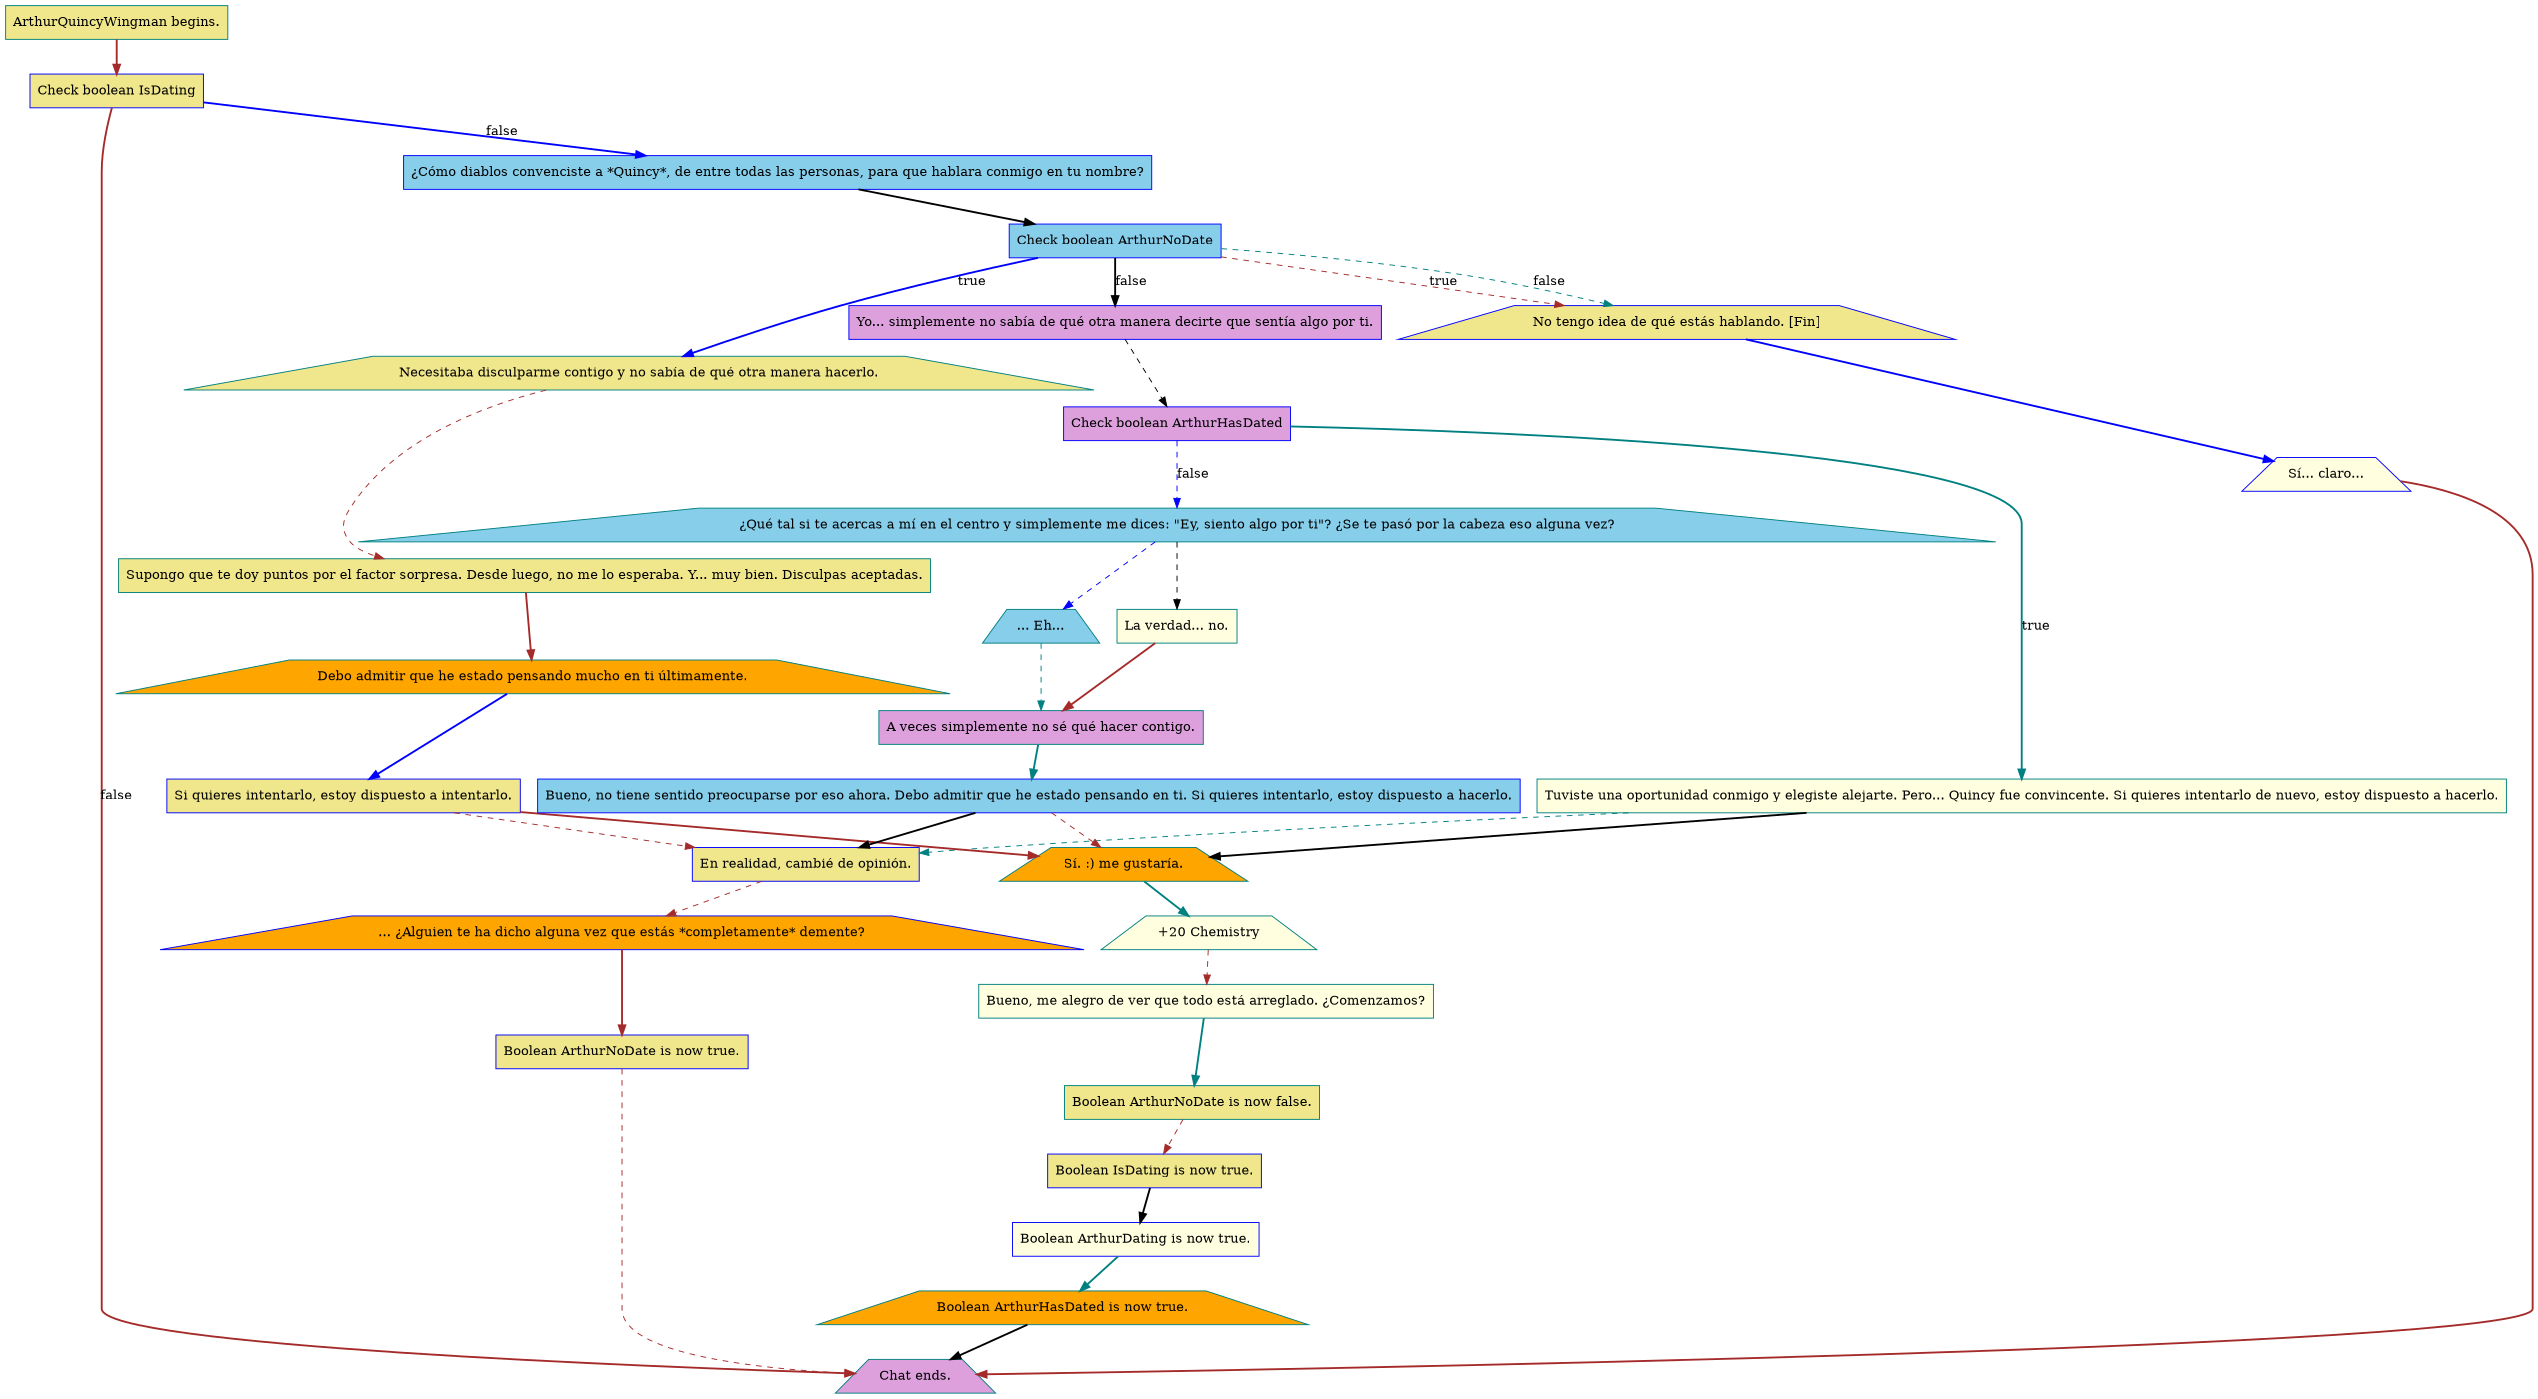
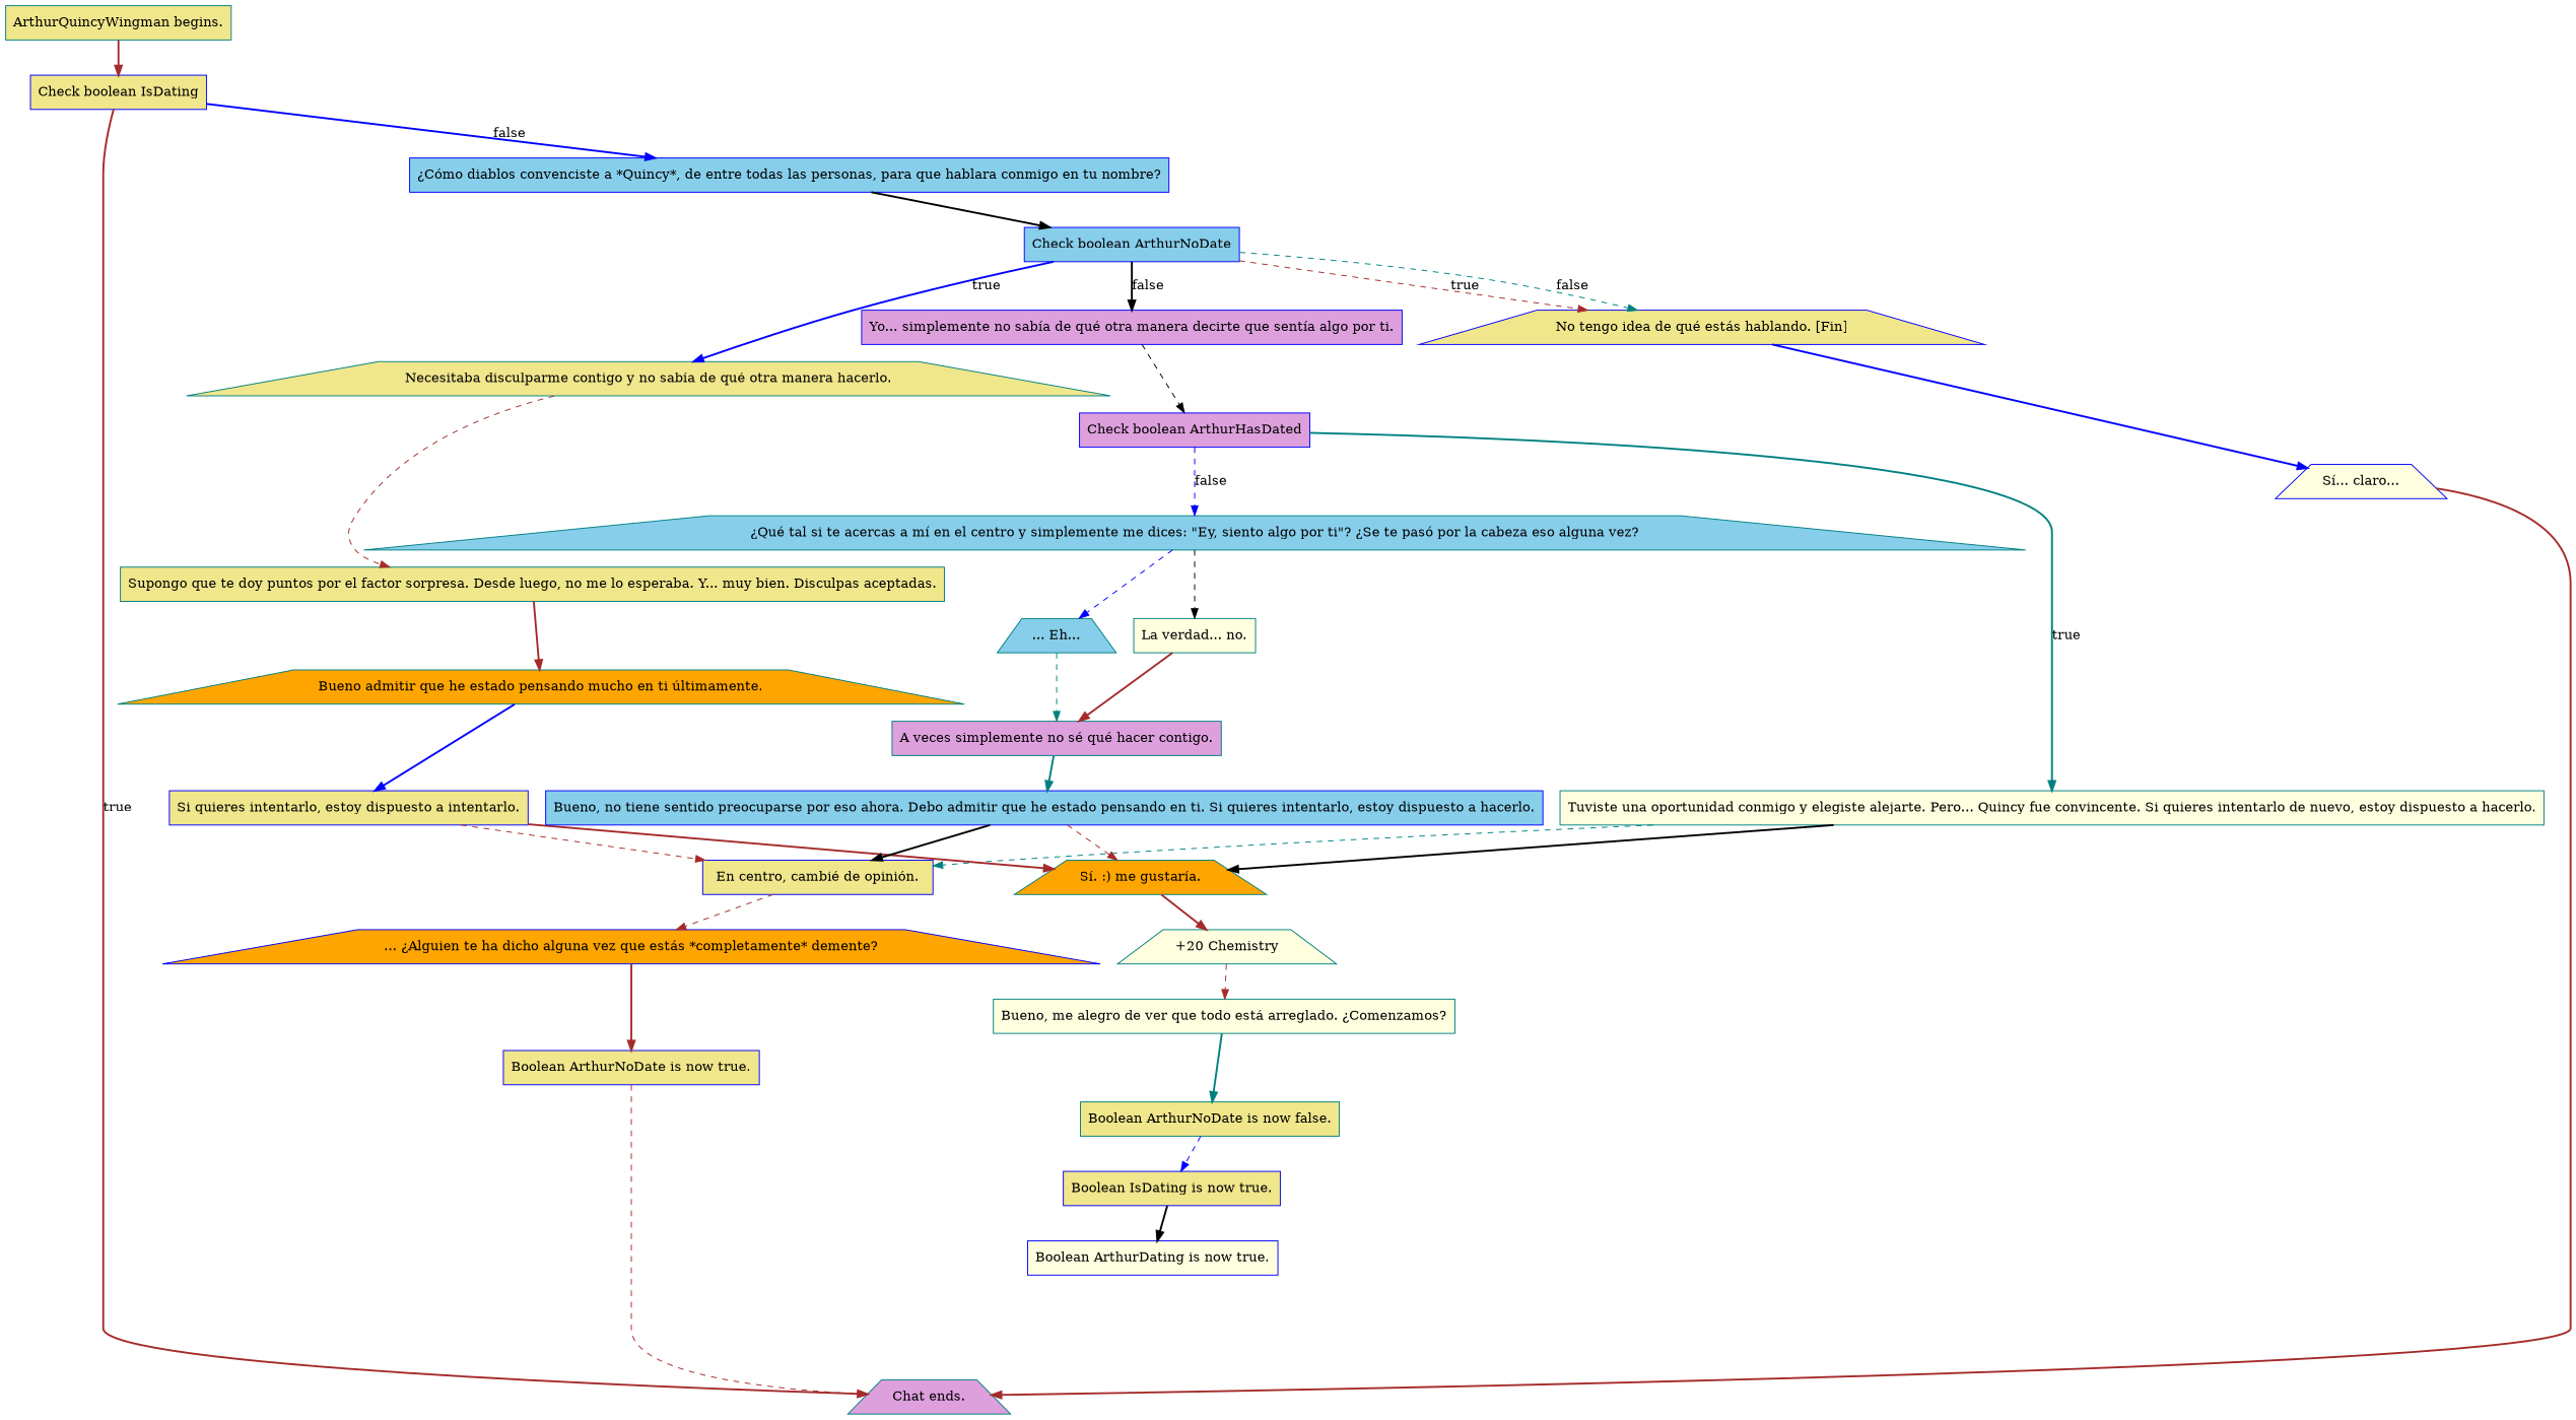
  digraph {
    node [color=teal fillcolor=khaki shape=box style=filled]
    edge [color=brown style=bold]
    n1 [color=blue label="Check boolean IsDating"]
    "ArthurQuincyWingman begins."
    "Chat ends." [fillcolor=plum shape=trapezium]
    n4 [color=blue fillcolor=skyblue label="¿Cómo diablos convenciste a *Quincy*, de entre todas las personas, para que hablara conmigo en tu nombre?"]
    n5 [color=blue fillcolor=skyblue label="Check boolean ArthurNoDate"]
    n6 [label="Necesitaba disculparme contigo y no sabía de qué otra manera hacerlo." shape=trapezium]
    n7 [color=blue label="No tengo idea de qué estás hablando. [Fin]" shape=trapezium]
    n8 [color=blue fillcolor=plum label="Yo... simplemente no sabía de qué otra manera decirte que sentía algo por ti."]
    n9 [label="Supongo que te doy puntos por el factor sorpresa. Desde luego, no me lo esperaba. Y... muy bien. Disculpas aceptadas."]
    n10 [color=blue fillcolor=lightyellow label="Sí... claro..." shape=trapezium]
    n11 [color=blue fillcolor=plum label="Check boolean ArthurHasDated"]
-   n12 [fillcolor=orange label="Debo admitir que he estado pensando mucho en ti últimamente." shape=trapezium]
+   n12 [fillcolor=orange label="Bueno admitir que he estado pensando mucho en ti últimamente." shape=trapezium]
    n13 [fillcolor=lightyellow label="Tuviste una oportunidad conmigo y elegiste alejarte. Pero... Quincy fue convincente. Si quieres intentarlo de nuevo, estoy dispuesto a hacerlo."]
    n14 [fillcolor=skyblue label="¿Qué tal si te acercas a mí en el centro y simplemente me dices: \"Ey, siento algo por ti\"? ¿Se te pasó por la cabeza eso alguna vez?" shape=trapezium]
    n15 [color=blue label="Si quieres intentarlo, estoy dispuesto a intentarlo."]
    n16 [fillcolor=orange label="Sí. :) me gustaría." shape=trapezium]
-   n17 [color=blue label="En realidad, cambié de opinión."]
+   n17 [color=blue label="En centro, cambié de opinión."]
    n18 [fillcolor=lightyellow label="La verdad... no."]
    n19 [fillcolor=skyblue label="... Eh..." shape=trapezium]
    n20 [fillcolor=lightyellow label="+20 Chemistry" shape=trapezium]
    n21 [color=blue fillcolor=orange label="... ¿Alguien te ha dicho alguna vez que estás *completamente* demente?" shape=trapezium]
    n22 [fillcolor=plum label="A veces simplemente no sé qué hacer contigo."]
    n23 [fillcolor=lightyellow label="Bueno, me alegro de ver que todo está arreglado. ¿Comenzamos?"]
    n24 [color=blue label="Boolean ArthurNoDate is now true."]
    n25 [color=blue fillcolor=skyblue label="Bueno, no tiene sentido preocuparse por eso ahora. Debo admitir que he estado pensando en ti. Si quieres intentarlo, estoy dispuesto a hacerlo."]
    n26 [label="Boolean ArthurNoDate is now false."]
    n27 [color=blue label="Boolean IsDating is now true."]
    n28 [color=blue fillcolor=lightyellow label="Boolean ArthurDating is now true."]
-   n29 [fillcolor=orange label="Boolean ArthurHasDated is now true." shape=trapezium]
-   n1 -> "Chat ends." [label=false]
+   n1 -> "Chat ends." [label=true]
    n1 -> n4 [color=blue label=false]
    "ArthurQuincyWingman begins." -> n1
    n4 -> n5 [color=black]
    n5 -> n6 [color=blue label=true]
    n5 -> n7 [label=true style=dashed]
    n5 -> n7 [color=teal label=false style=dashed]
    n5 -> n8 [color=black label=false]
    n6 -> n9 [style=dashed]
    n7 -> n10 [color=blue]
    n8 -> n11 [color=black style=dashed]
    n9 -> n12
    n10 -> "Chat ends."
    n11 -> n13 [color=teal label=true]
    n11 -> n14 [color=blue label=false style=dashed]
    n12 -> n15 [color=blue]
    n13 -> n16 [color=black]
    n13 -> n17 [color=teal style=dashed]
    n14 -> n18 [color=black style=dashed]
    n14 -> n19 [color=blue style=dashed]
    n15 -> n16
    n15 -> n17 [style=dashed]
-   n16 -> n20 [color=teal]
+   n16 -> n20
    n17 -> n21 [style=dashed]
    n18 -> n22
    n19 -> n22 [color=teal style=dashed]
    n20 -> n23 [style=dashed]
    n21 -> n24
    n22 -> n25 [color=teal]
    n23 -> n26 [color=teal]
    n24 -> "Chat ends." [style=dashed]
    n25 -> n16 [style=dashed]
    n25 -> n17 [color=black]
-   n26 -> n27 [style=dashed]
+   n26 -> n27 [color=blue style=dashed]
    n27 -> n28 [color=black]
-   n28 -> n29 [color=teal]
-   n29 -> "Chat ends." [color=black]
  }
